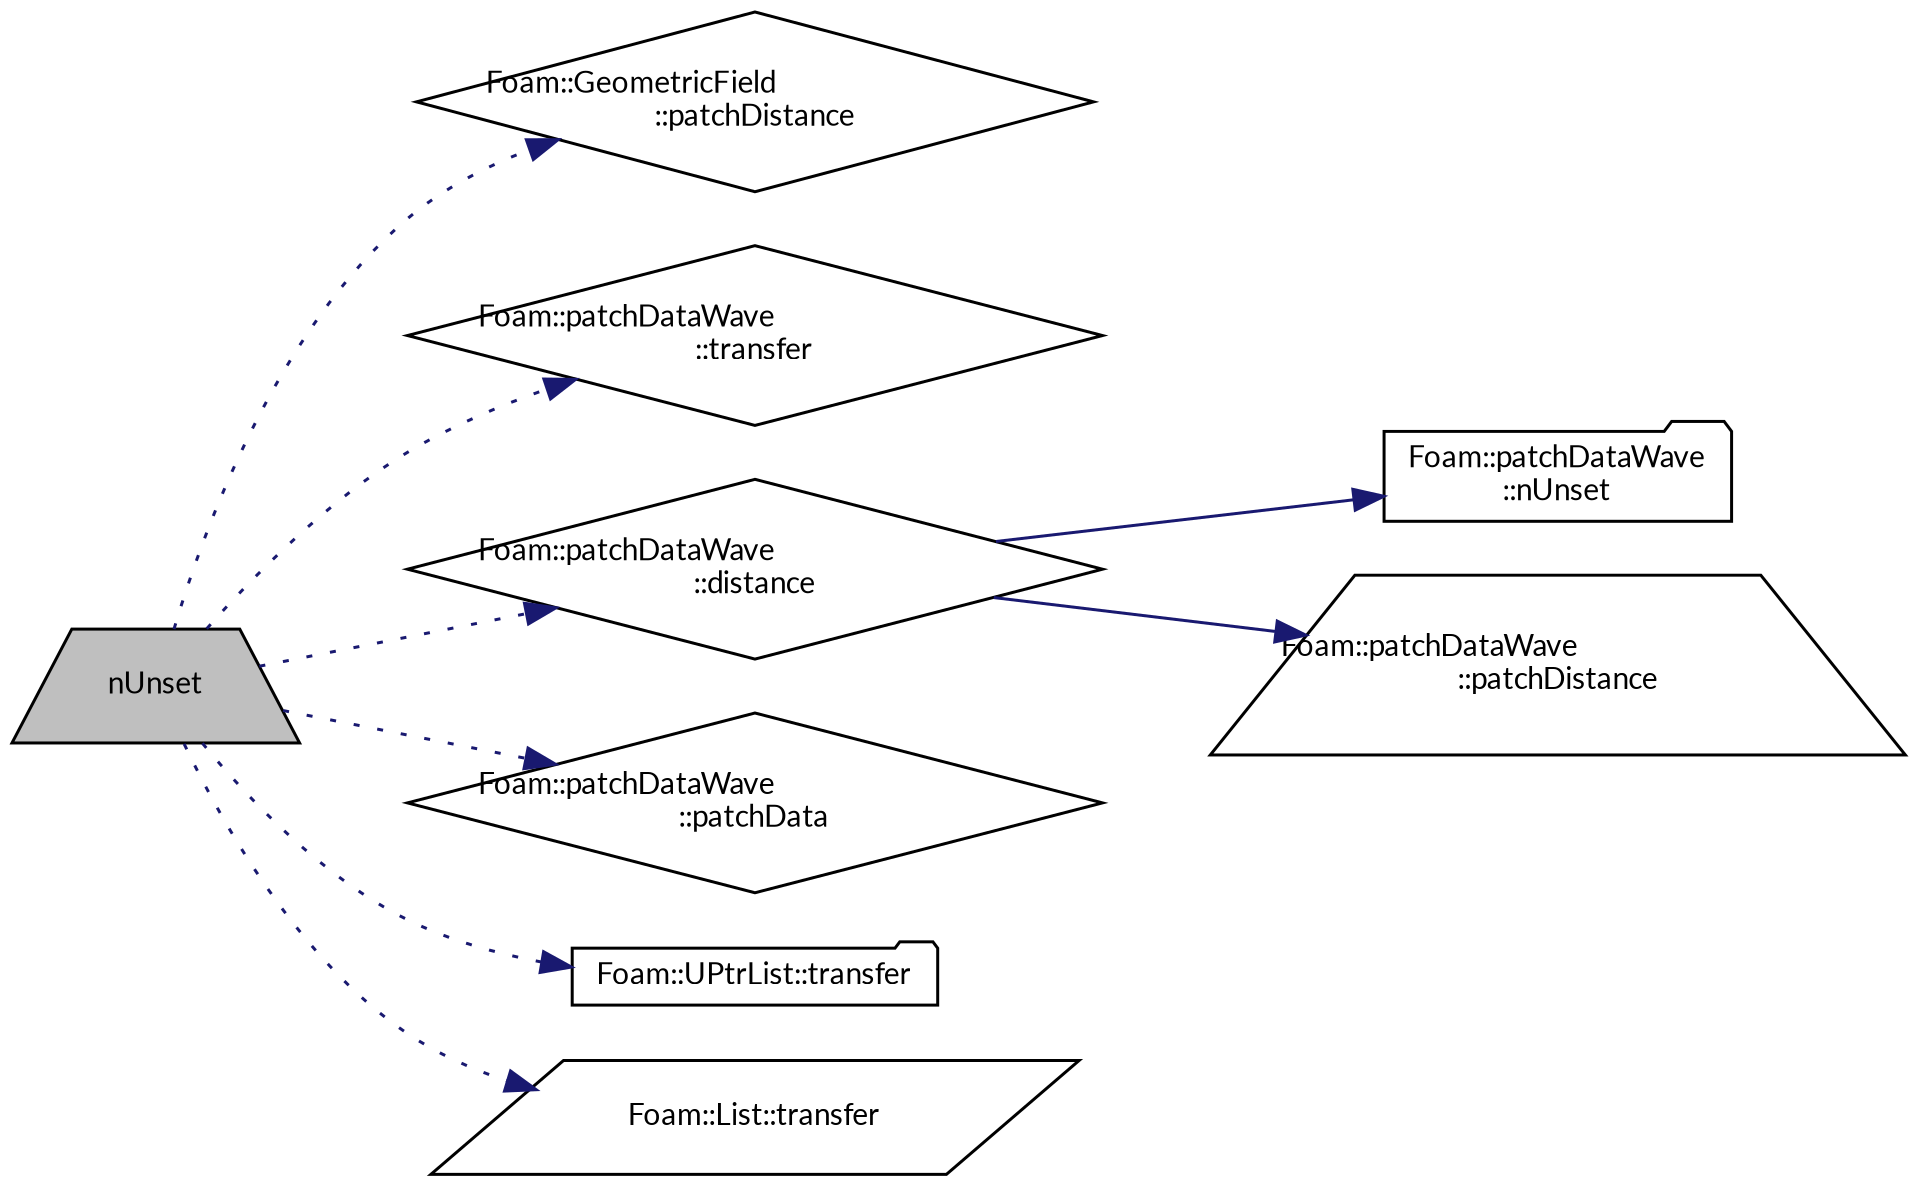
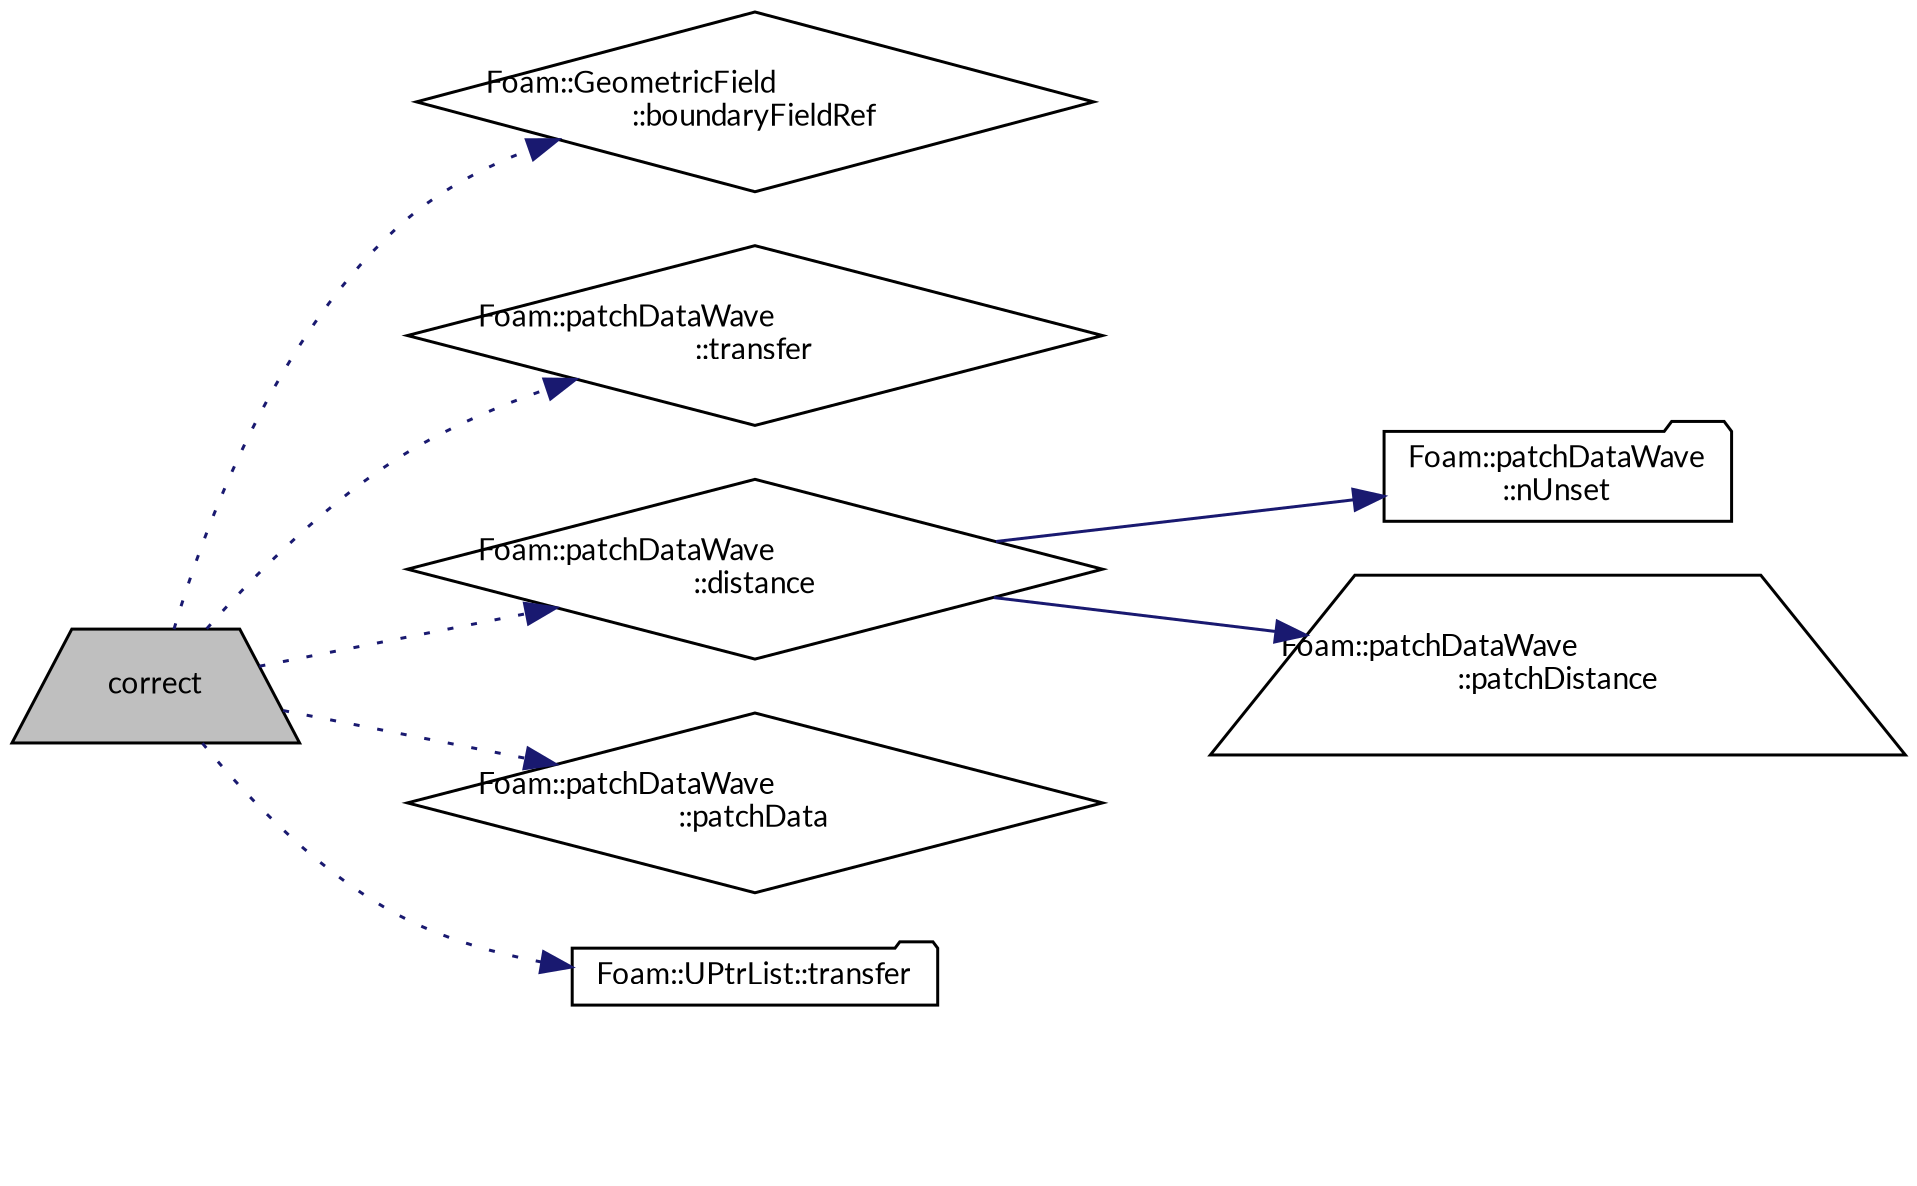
  digraph {
    fontname=Lato
    rankdir=LR
    node [color=black fontname=Lato fontsize=10 shape=diamond]
    edge [color=midnightblue fontname=Lato fontsize=10 labelfontname=Helvetica labelfontsize=10 style=dotted]
-   n1 [fillcolor=grey75 fontcolor=black height=0.2 label=nUnset shape=trapezium style=filled width=0.4]
-   n2 [height=0.2 label="Foam::GeometricField\l::patchDistance" width=0.4]
+   n1 [fillcolor=grey75 fontcolor=black height=0.2 label=correct shape=trapezium style=filled width=0.4]
+   n2 [height=0.2 label="Foam::GeometricField\l::boundaryFieldRef" width=0.4]
    n3 [height=0.2 label="Foam::patchDataWave\l::transfer" width=0.4]
    n4 [height=0.2 label="Foam::patchDataWave\l::distance" width=0.4]
    n5 [height=0.2 label="Foam::patchDataWave\l::patchData" width=0.4]
    n6 [height=0.2 label="Foam::UPtrList::transfer" shape=folder width=0.4]
-   n7 [height=0.2 label="Foam::List::transfer" shape=parallelogram width=0.4]
    n8 [height=0.2 label="Foam::patchDataWave\l::nUnset" shape=folder width=0.4]
    n9 [height=0.2 label="Foam::patchDataWave\l::patchDistance" shape=trapezium width=0.4]
    n1 -> n2
    n1 -> n3
    n1 -> n4
    n1 -> n5
    n1 -> n6
-   n1 -> n7
    n4 -> n8 [style=solid]
    n4 -> n9 [style=solid]
  }
